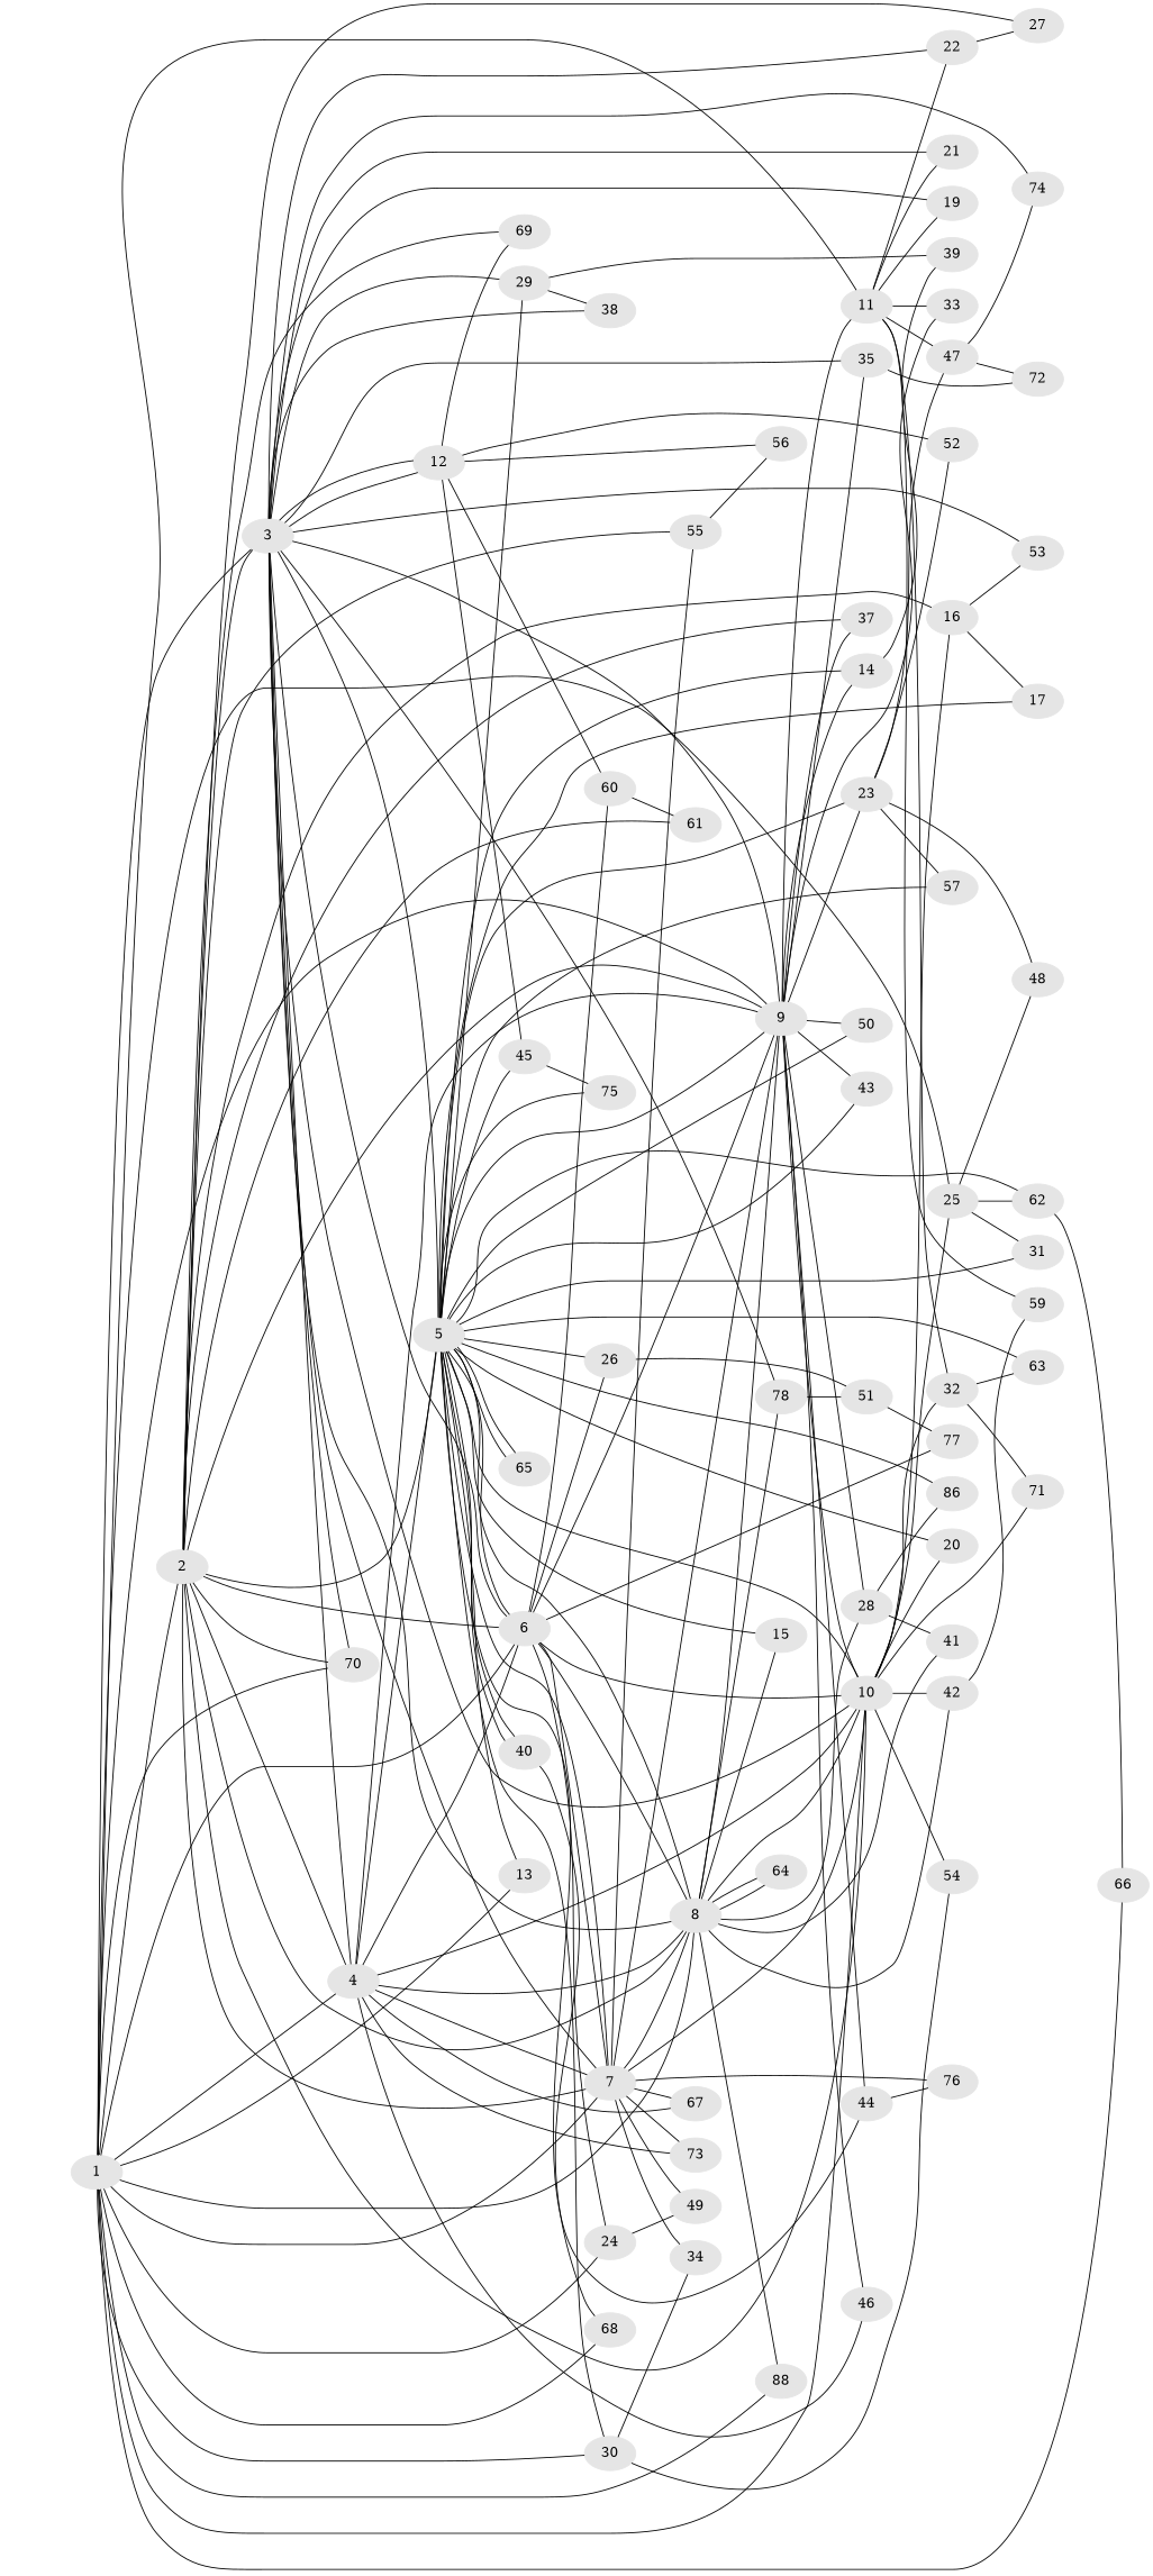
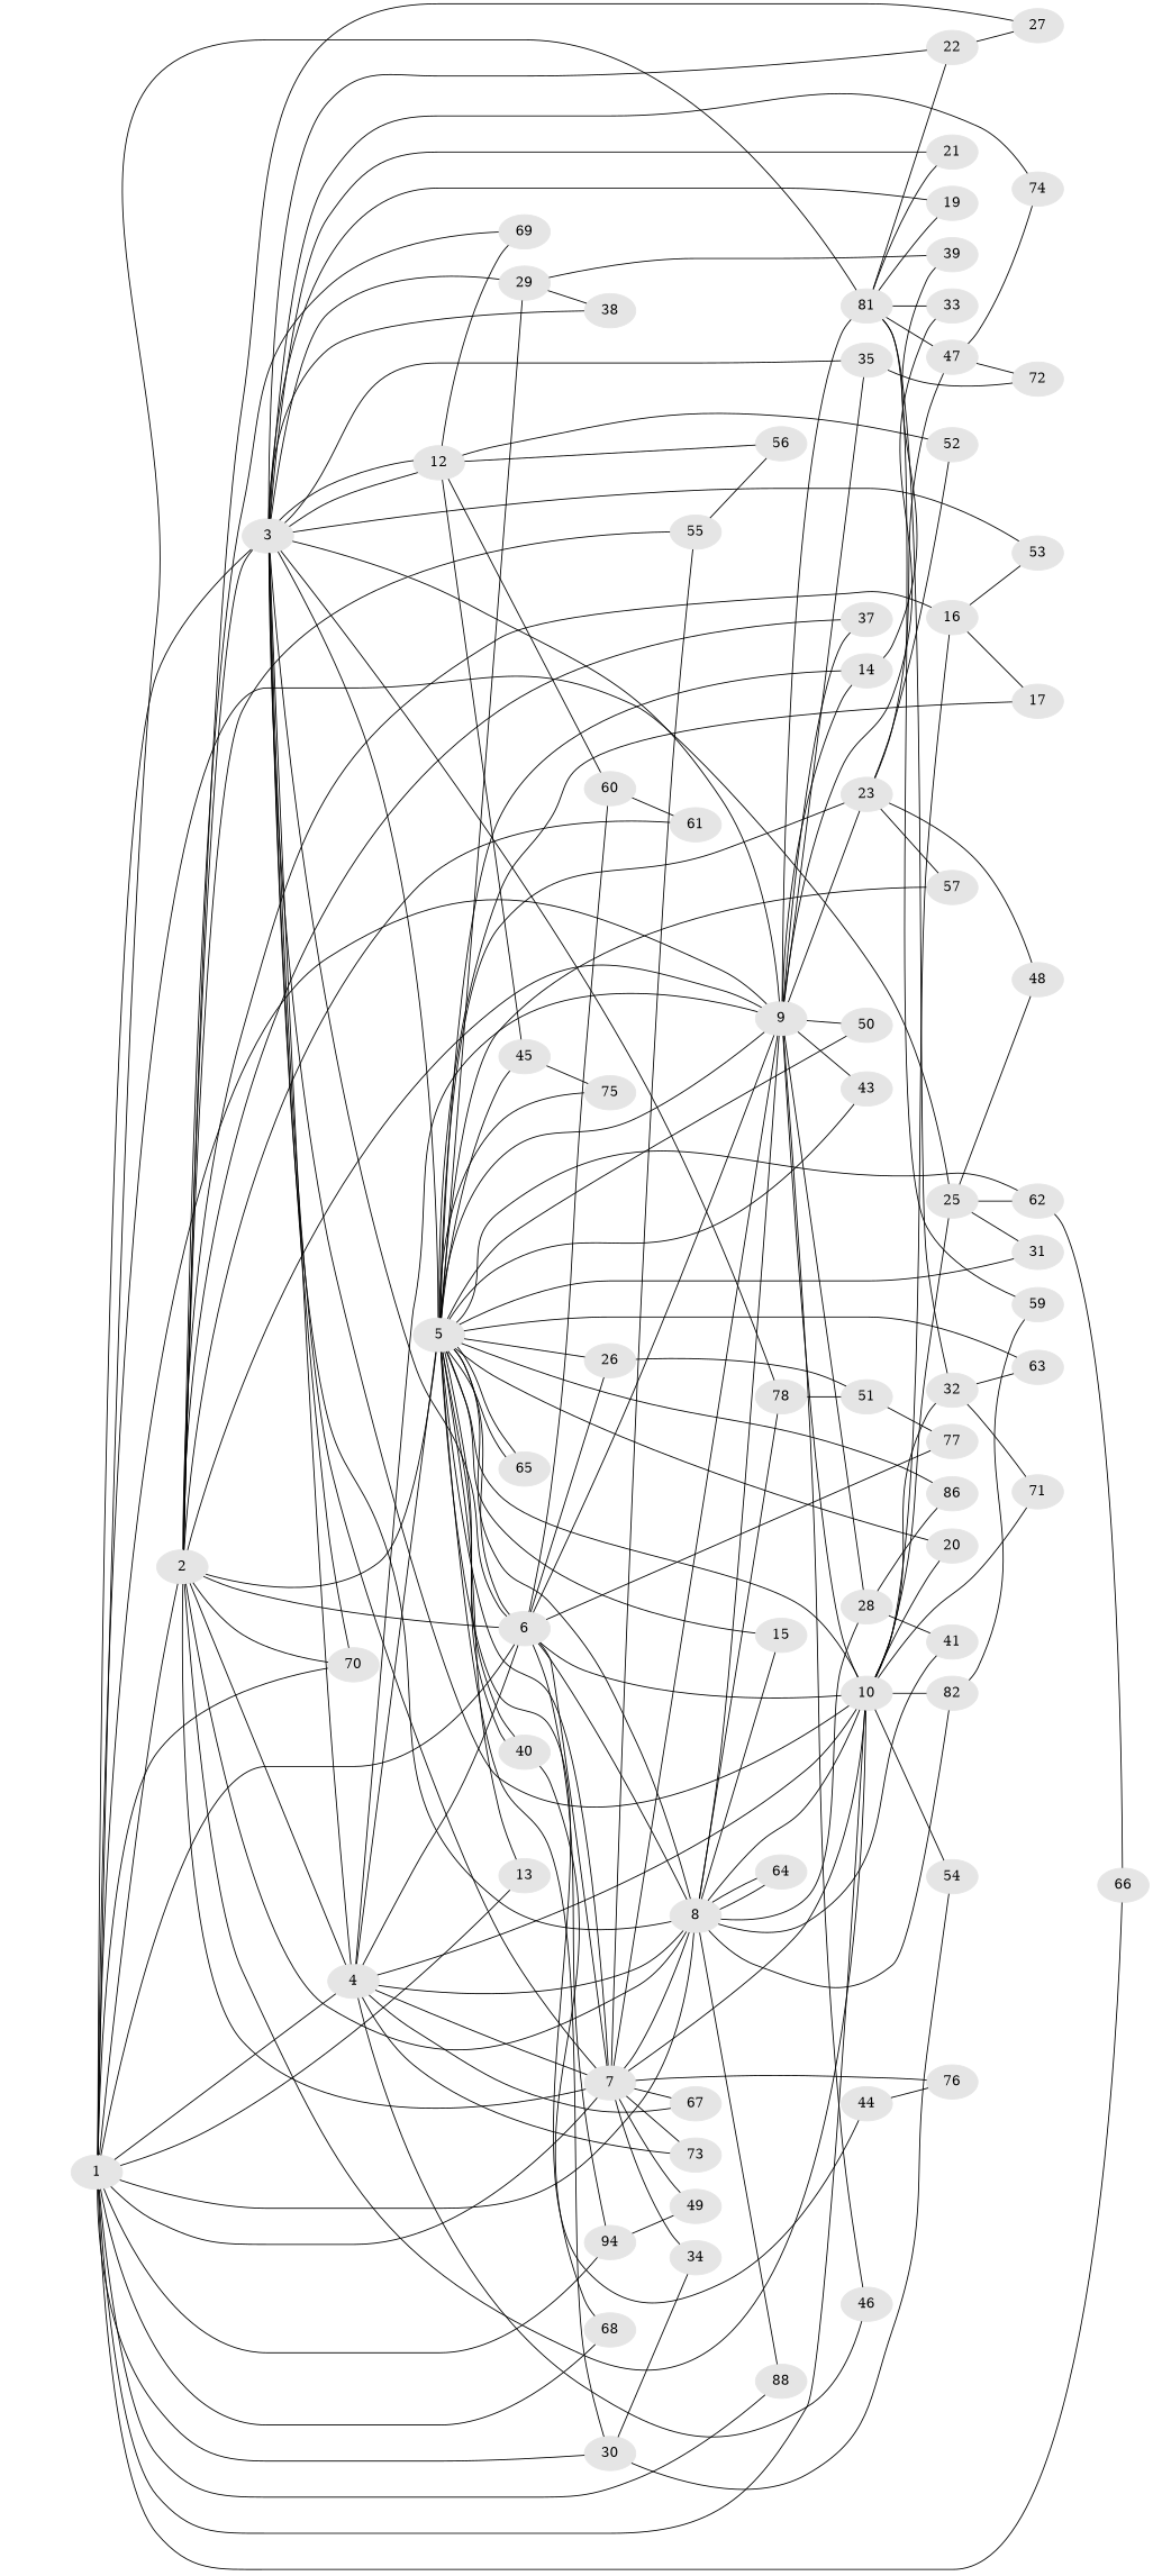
  graph {
    rankdir=LR
    node [color=gray90 style=filled]
    1
    2
    3
    4
    6
    7
    8
    9
    10
-   11
+   11 [label=81]
    13
-   24
+   24 [label=94]
    25
    30
    n15 [label=88]
    66
    68
    70
    5
    16
    27
    37
    55
    61
    69
    12
    n27 [label=78]
    19
    21
    22
    29
    35
    38
    53
    74
    46
    67
    73
    14
    15
    17
    20
    23
    26
    31
    n46 [label=86]
    40
    43
    44
    45
    50
    57
    62
    63
    65
    75
    60
    77
    34
    49
    76
    28
    41
-   42
+   42 [label=82]
    64
    33
    32
    54
    71
    47
    59
    48
    56
    52
    51
    39
    72
    1 -- 2
    1 -- 3
    1 -- 4
    1 -- 6
    1 -- 7
    1 -- 8
    1 -- 9
    1 -- 10
    1 -- 11
    1 -- 13
    1 -- 24
    1 -- 25
    1 -- 30
    1 -- n15
    1 -- 66
    1 -- 68
    1 -- 70
    2 -- 3
    2 -- 4
    2 -- 6
    2 -- 7
    2 -- 8
    2 -- 9
    2 -- 10
    2 -- 70
    2 -- 5
    2 -- 16
    2 -- 27
    2 -- 37
    2 -- 55
    2 -- 61
    2 -- 69
    3 -- 4
    3 -- 6
    3 -- 7
    3 -- 8
    3 -- 9
    3 -- 10
    3 -- 70
    3 -- 5
    3 -- 12
    3 -- 12
    3 -- n27
    3 -- 19
    3 -- 21
    3 -- 22
    3 -- 29
    3 -- 35
    3 -- 38
    3 -- 53
    3 -- 74
    4 -- 6
    4 -- 7
    4 -- 8
    4 -- 9
    4 -- 10
    4 -- 5
    4 -- 46
    4 -- 67
    4 -- 73
    6 -- 7
    6 -- 8
    6 -- 9
    6 -- 10
    6 -- 24
    6 -- 26
    6 -- 60
    6 -- 77
    7 -- 8
    7 -- 9
    7 -- 10
    7 -- 55
    7 -- 67
    7 -- 73
    7 -- 34
    7 -- 49
    7 -- 76
    8 -- 9
    8 -- 10
    8 -- n15
    8 -- n27
    8 -- 15
    8 -- 28
    8 -- 41
    8 -- 42
    8 -- 64
    8 -- 64
    9 -- 10
    9 -- 11
    9 -- 37
    9 -- 35
    9 -- 46
    9 -- 14
    9 -- 23
    9 -- 43
-   9 -- 44
    9 -- 50
    9 -- 28
    9 -- 33
    10 -- 25
    10 -- 16
    10 -- 20
    10 -- 42
    10 -- 32
    10 -- 54
    10 -- 71
    11 -- 19
    11 -- 21
    11 -- 22
    11 -- 33
    11 -- 32
    11 -- 47
    11 -- 59
    24 -- 49
    25 -- 31
    25 -- 62
    25 -- 48
    30 -- 34
    30 -- 54
    5 -- 6
    5 -- 7
    5 -- 8
    5 -- 9
    5 -- 10
    5 -- 13
    5 -- 30
    5 -- 29
    5 -- 14
    5 -- 15
    5 -- 17
    5 -- 20
    5 -- 23
    5 -- 26
    5 -- 31
    5 -- n46
    5 -- 40
    5 -- 40
    5 -- 43
    5 -- 44
    5 -- 45
    5 -- 50
    5 -- 57
    5 -- 62
    5 -- 63
    5 -- 65
    5 -- 65
    5 -- 75
    16 -- 53
    16 -- 17
    55 -- 56
    12 -- 69
    12 -- 45
    12 -- 60
    12 -- 56
    12 -- 52
    n27 -- 51
    22 -- 27
    29 -- 38
    29 -- 39
    35 -- 72
    14 -- 39
    23 -- 57
    23 -- 47
    23 -- 48
    23 -- 52
    26 -- 51
    40 -- 68
    44 -- 76
    45 -- 75
    62 -- 66
    60 -- 61
    28 -- n46
    28 -- 41
    42 -- 59
    32 -- 63
    32 -- 71
    47 -- 74
    47 -- 72
    51 -- 77
  }
